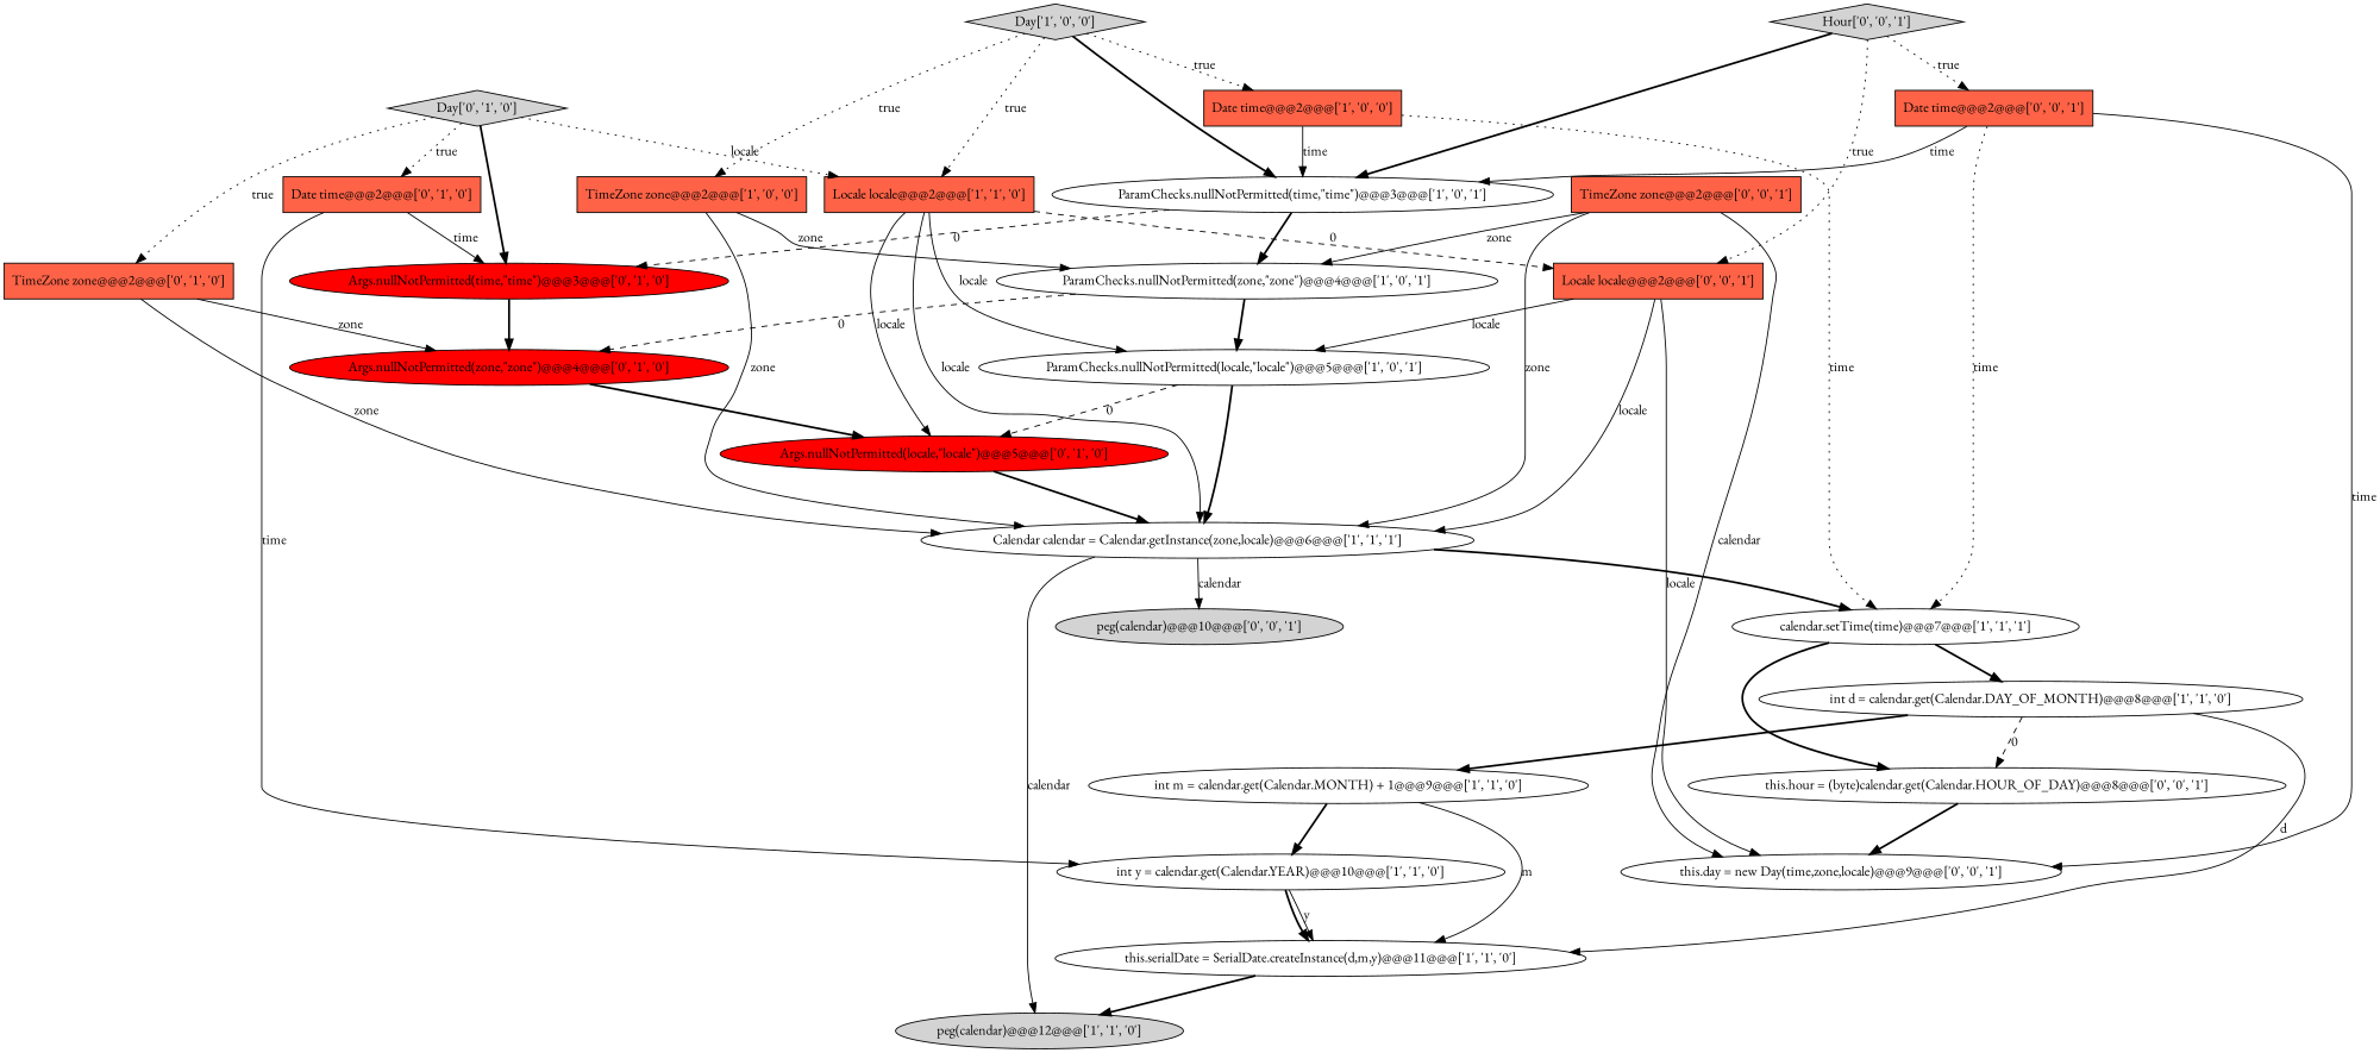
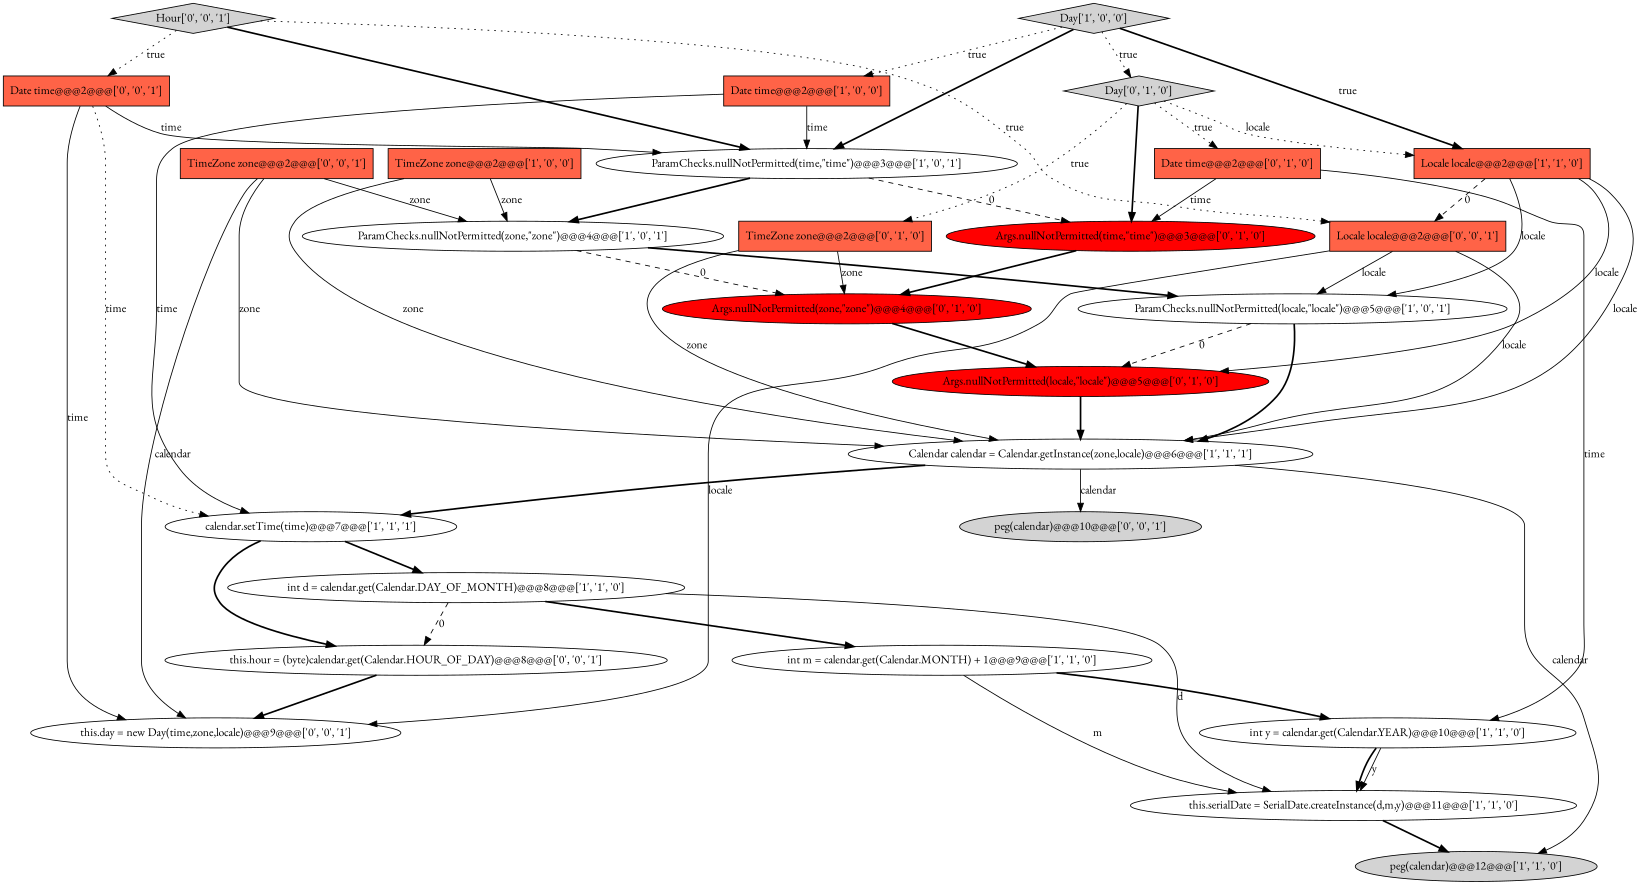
  digraph {
    fontname="EB Garamond"
    node [fillcolor=white fontname="EB Garamond" shape=ellipse style=filled]
    edge [fontname="EB Garamond" style=solid]
    n1 [fillcolor=lightgray label="Day['1', '0', '0']" shape=diamond]
    n2 [fillcolor=tomato label="TimeZone zone@@@2@@@['1', '0', '0']" shape=box]
    n3 [fillcolor=tomato label="Date time@@@2@@@['1', '0', '0']" shape=box]
    n4 [label="ParamChecks.nullNotPermitted(time,\"time\")@@@3@@@['1', '0', '1']"]
    n5 [fillcolor=tomato label="Locale locale@@@2@@@['1', '1', '0']" shape=box]
    n6 [label="ParamChecks.nullNotPermitted(zone,\"zone\")@@@4@@@['1', '0', '1']"]
    n7 [label="Calendar calendar = Calendar.getInstance(zone,locale)@@@6@@@['1', '1', '1']"]
    n8 [label="calendar.setTime(time)@@@7@@@['1', '1', '1']"]
    n9 [fillcolor=red label="Args.nullNotPermitted(time,\"time\")@@@3@@@['0', '1', '0']"]
    n10 [label="ParamChecks.nullNotPermitted(locale,\"locale\")@@@5@@@['1', '0', '1']"]
    n11 [fillcolor=red label="Args.nullNotPermitted(locale,\"locale\")@@@5@@@['0', '1', '0']"]
    n12 [fillcolor=tomato label="Locale locale@@@2@@@['0', '0', '1']" shape=box]
    n13 [fillcolor=tomato label="Date time@@@2@@@['0', '0', '1']" shape=box]
    n14 [label="this.day = new Day(time,zone,locale)@@@9@@@['0', '0', '1']"]
    n15 [label="this.hour = (byte)calendar.get(Calendar.HOUR_OF_DAY)@@@8@@@['0', '0', '1']"]
    n16 [label="int d = calendar.get(Calendar.DAY_OF_MONTH)@@@8@@@['1', '1', '0']"]
    n17 [fillcolor=red label="Args.nullNotPermitted(zone,\"zone\")@@@4@@@['0', '1', '0']"]
    n18 [fillcolor=lightgray label="peg(calendar)@@@12@@@['1', '1', '0']"]
    n19 [fillcolor=lightgray label="peg(calendar)@@@10@@@['0', '0', '1']"]
    n20 [label="this.serialDate = SerialDate.createInstance(d,m,y)@@@11@@@['1', '1', '0']"]
    n21 [fillcolor=lightgray label="Day['0', '1', '0']" shape=diamond]
    n22 [fillcolor=tomato label="Date time@@@2@@@['0', '1', '0']" shape=box]
    n23 [fillcolor=tomato label="TimeZone zone@@@2@@@['0', '1', '0']" shape=box]
    n24 [label="int y = calendar.get(Calendar.YEAR)@@@10@@@['1', '1', '0']"]
    n25 [fillcolor=lightgray label="Hour['0', '0', '1']" shape=diamond]
    n26 [fillcolor=tomato label="TimeZone zone@@@2@@@['0', '0', '1']" shape=box]
    n27 [label="int m = calendar.get(Calendar.MONTH) + 1@@@9@@@['1', '1', '0']"]
-   n1 -> n2 [label=true style=dotted]
+   n1 -> n21 [label=true style=dotted]
    n1 -> n3 [label=true style=dotted]
    n1 -> n4 [style=bold]
-   n1 -> n5 [label=true style=dotted]
+   n1 -> n5 [label=true style=bold]
    n2 -> n6 [label=zone]
    n2 -> n7 [label=zone]
    n3 -> n4 [label=time]
-   n3 -> n8 [label=time style=dotted]
+   n3 -> n8 [label=time]
    n4 -> n6 [style=bold]
    n4 -> n9 [label=0 style=dashed]
    n5 -> n7 [label=locale]
    n5 -> n10 [label=locale]
    n5 -> n11 [label=locale]
    n5 -> n12 [label=0 style=dashed]
    n6 -> n10 [style=bold]
    n6 -> n17 [label=0 style=dashed]
    n7 -> n8 [style=bold]
    n7 -> n18 [label=calendar]
    n7 -> n19 [label=calendar]
    n8 -> n15 [style=bold]
    n8 -> n16 [style=bold]
    n9 -> n17 [style=bold]
    n10 -> n7 [style=bold]
    n10 -> n11 [label=0 style=dashed]
    n11 -> n7 [style=bold]
    n12 -> n7 [label=locale]
    n12 -> n10 [label=locale]
    n12 -> n14 [label=locale]
    n13 -> n4 [label=time]
    n13 -> n8 [label=time style=dotted]
    n13 -> n14 [label=time]
    n15 -> n14 [style=bold]
    n16 -> n15 [label=0 style=dashed]
    n16 -> n20 [label=d]
    n16 -> n27 [style=bold]
    n17 -> n11 [style=bold]
    n20 -> n18 [style=bold]
    n21 -> n5 [label=locale style=dotted]
    n21 -> n9 [style=bold]
    n21 -> n22 [label=true style=dotted]
    n21 -> n23 [label=true style=dotted]
    n22 -> n9 [label=time]
    n22 -> n24 [label=time]
    n23 -> n7 [label=zone]
    n23 -> n17 [label=zone]
    n24 -> n20 [style=bold]
    n24 -> n20 [label=y]
    n25 -> n4 [style=bold]
    n25 -> n12 [label=true style=dotted]
    n25 -> n13 [label=true style=dotted]
    n26 -> n6 [label=zone]
    n26 -> n7 [label=zone]
    n26 -> n14 [label=calendar]
    n27 -> n20 [label=m]
    n27 -> n24 [style=bold]
  }
